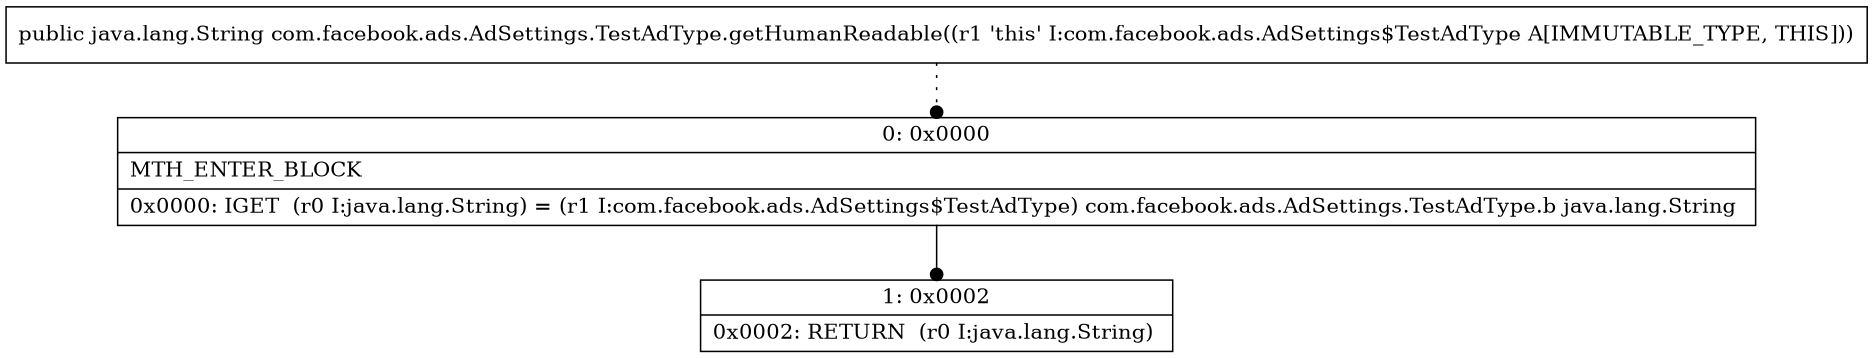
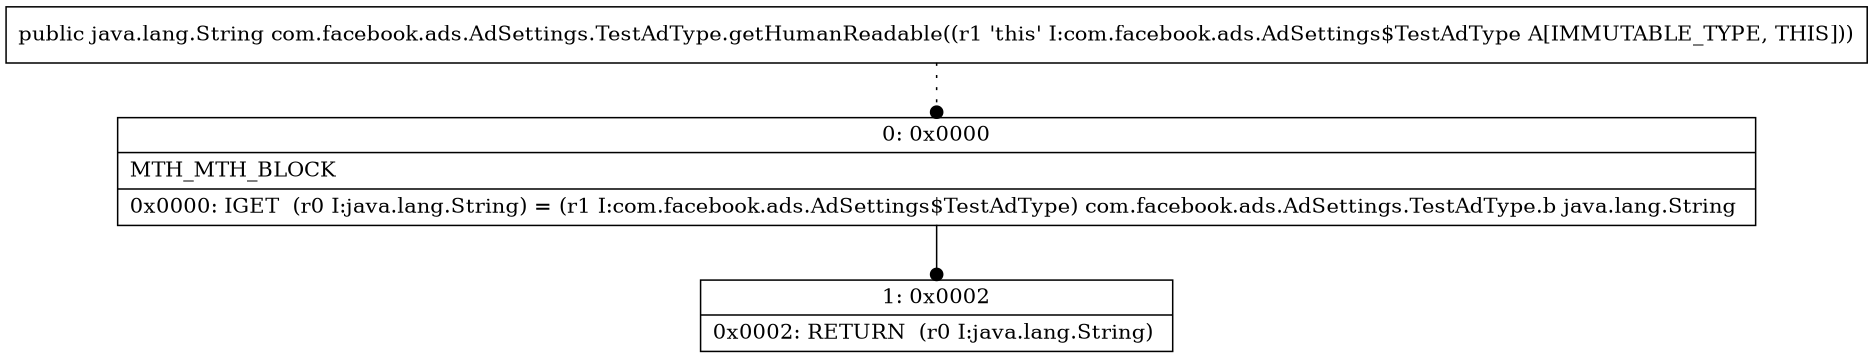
  digraph {
    node [shape=record]
    edge [arrowhead=dot]
-   n1 [label="{0\:\ 0x0000|MTH_ENTER_BLOCK\l|0x0000: IGET  (r0 I:java.lang.String) = (r1 I:com.facebook.ads.AdSettings$TestAdType) com.facebook.ads.AdSettings.TestAdType.b java.lang.String \l}"]
+   n1 [label="{0\:\ 0x0000|MTH_MTH_BLOCK\l|0x0000: IGET  (r0 I:java.lang.String) = (r1 I:com.facebook.ads.AdSettings$TestAdType) com.facebook.ads.AdSettings.TestAdType.b java.lang.String \l}"]
    n2 [label="{1\:\ 0x0002|0x0002: RETURN  (r0 I:java.lang.String) \l}"]
    n3 [label="{public java.lang.String com.facebook.ads.AdSettings.TestAdType.getHumanReadable((r1 'this' I:com.facebook.ads.AdSettings$TestAdType A[IMMUTABLE_TYPE, THIS])) }"]
    n1 -> n2 [style=solid]
    n3 -> n1 [style=dotted]
  }
